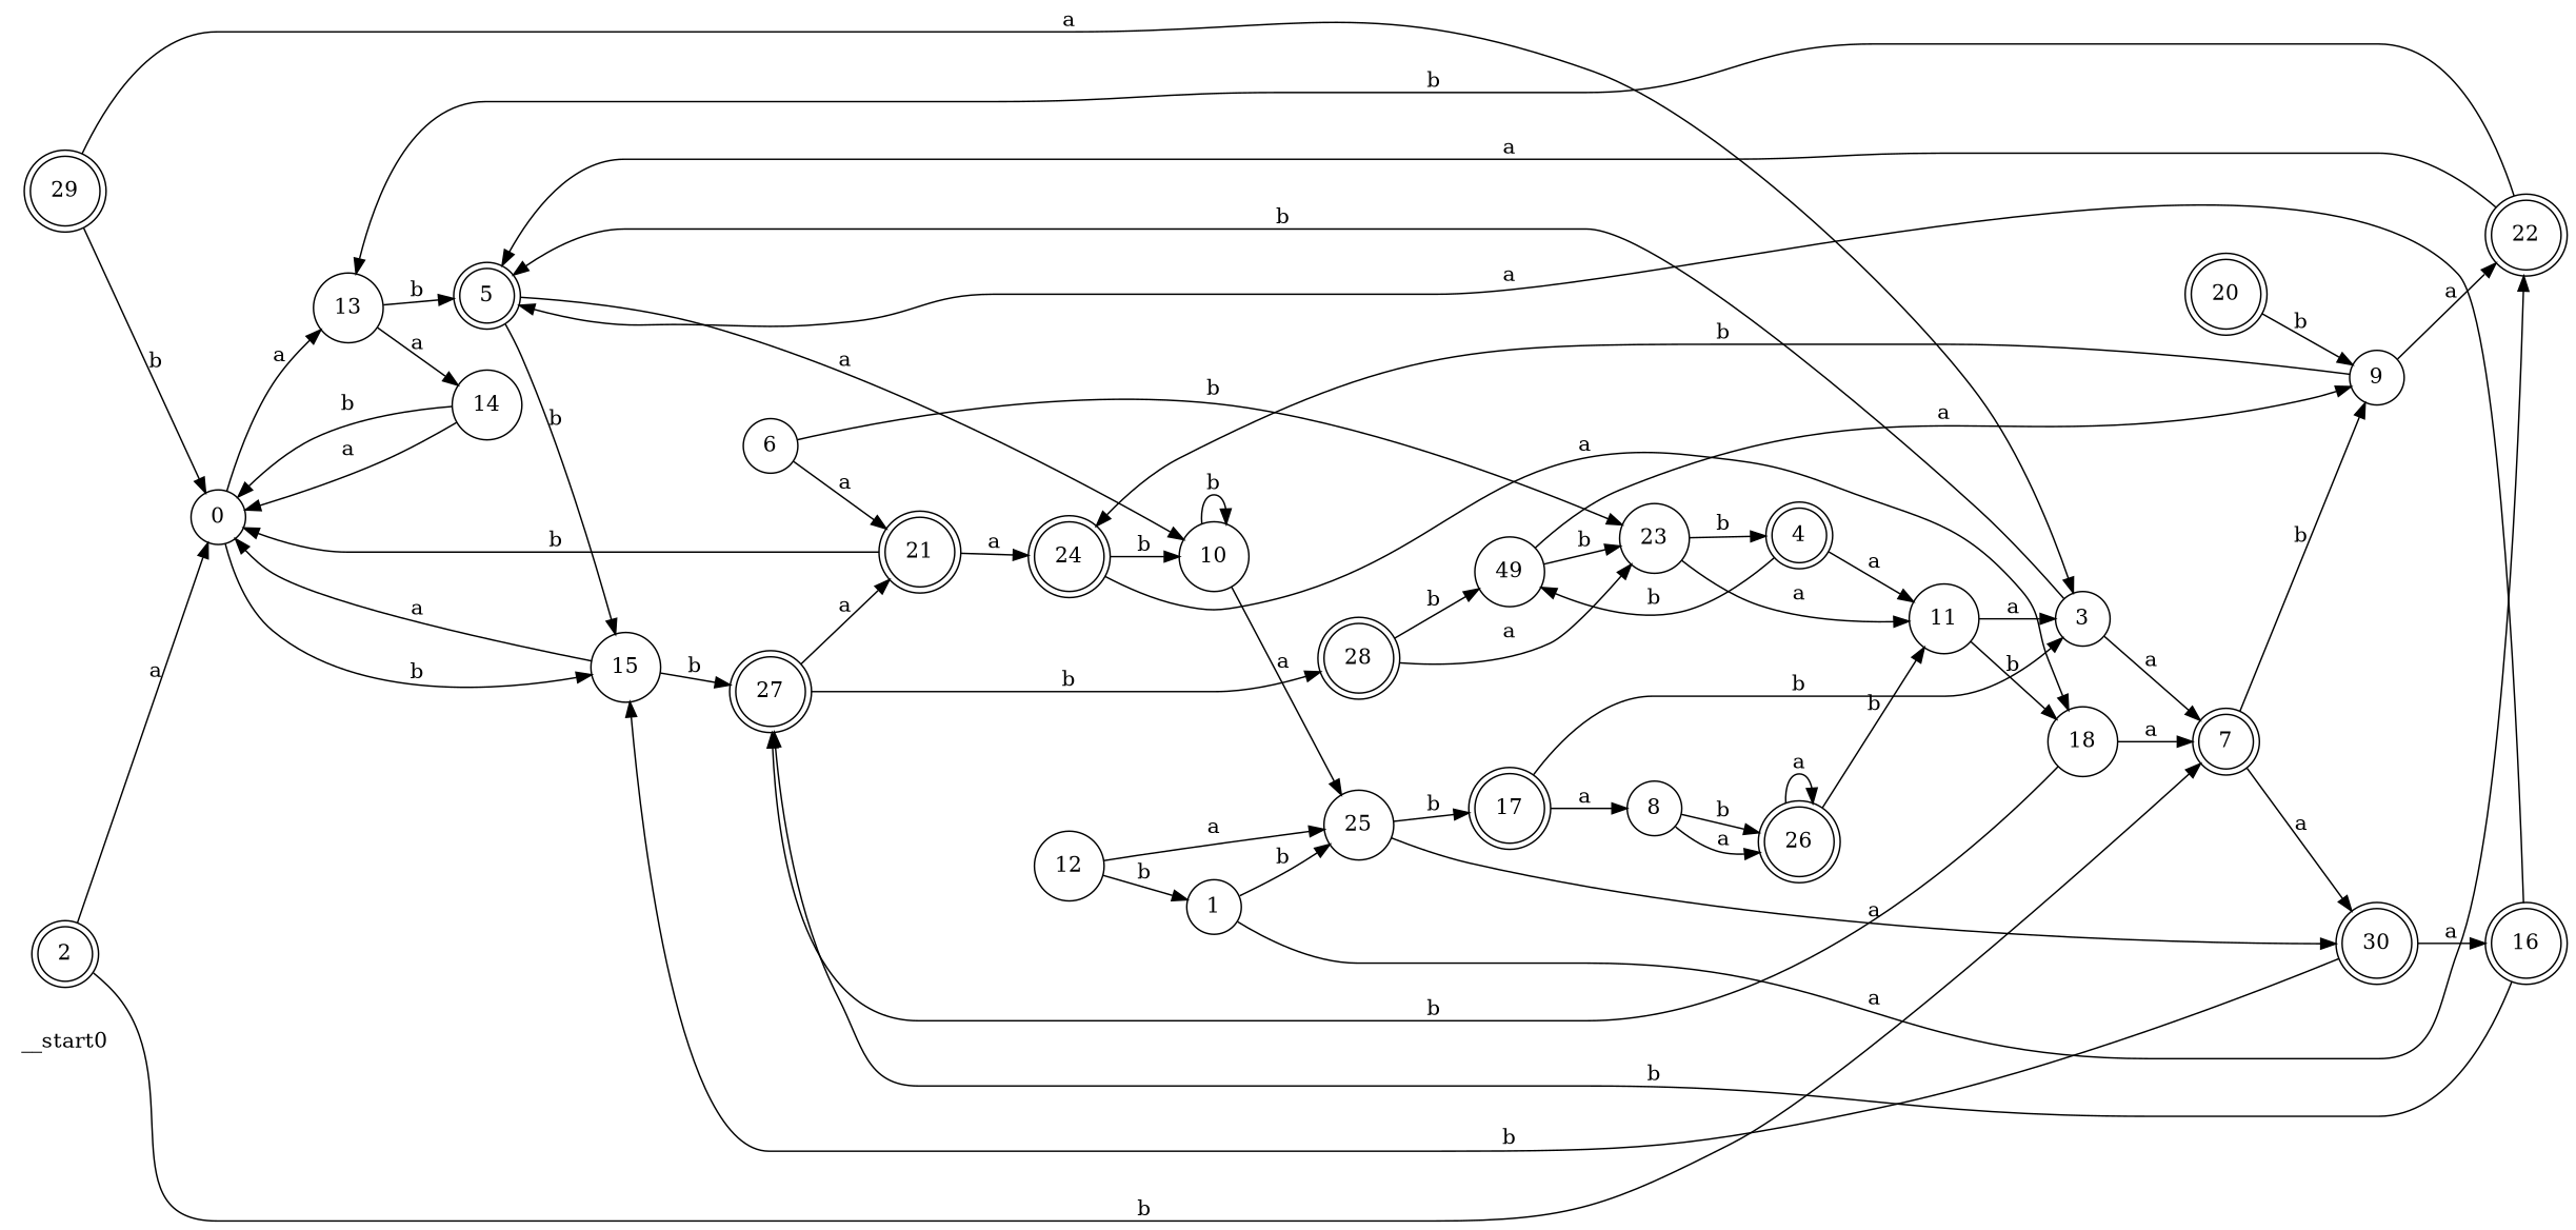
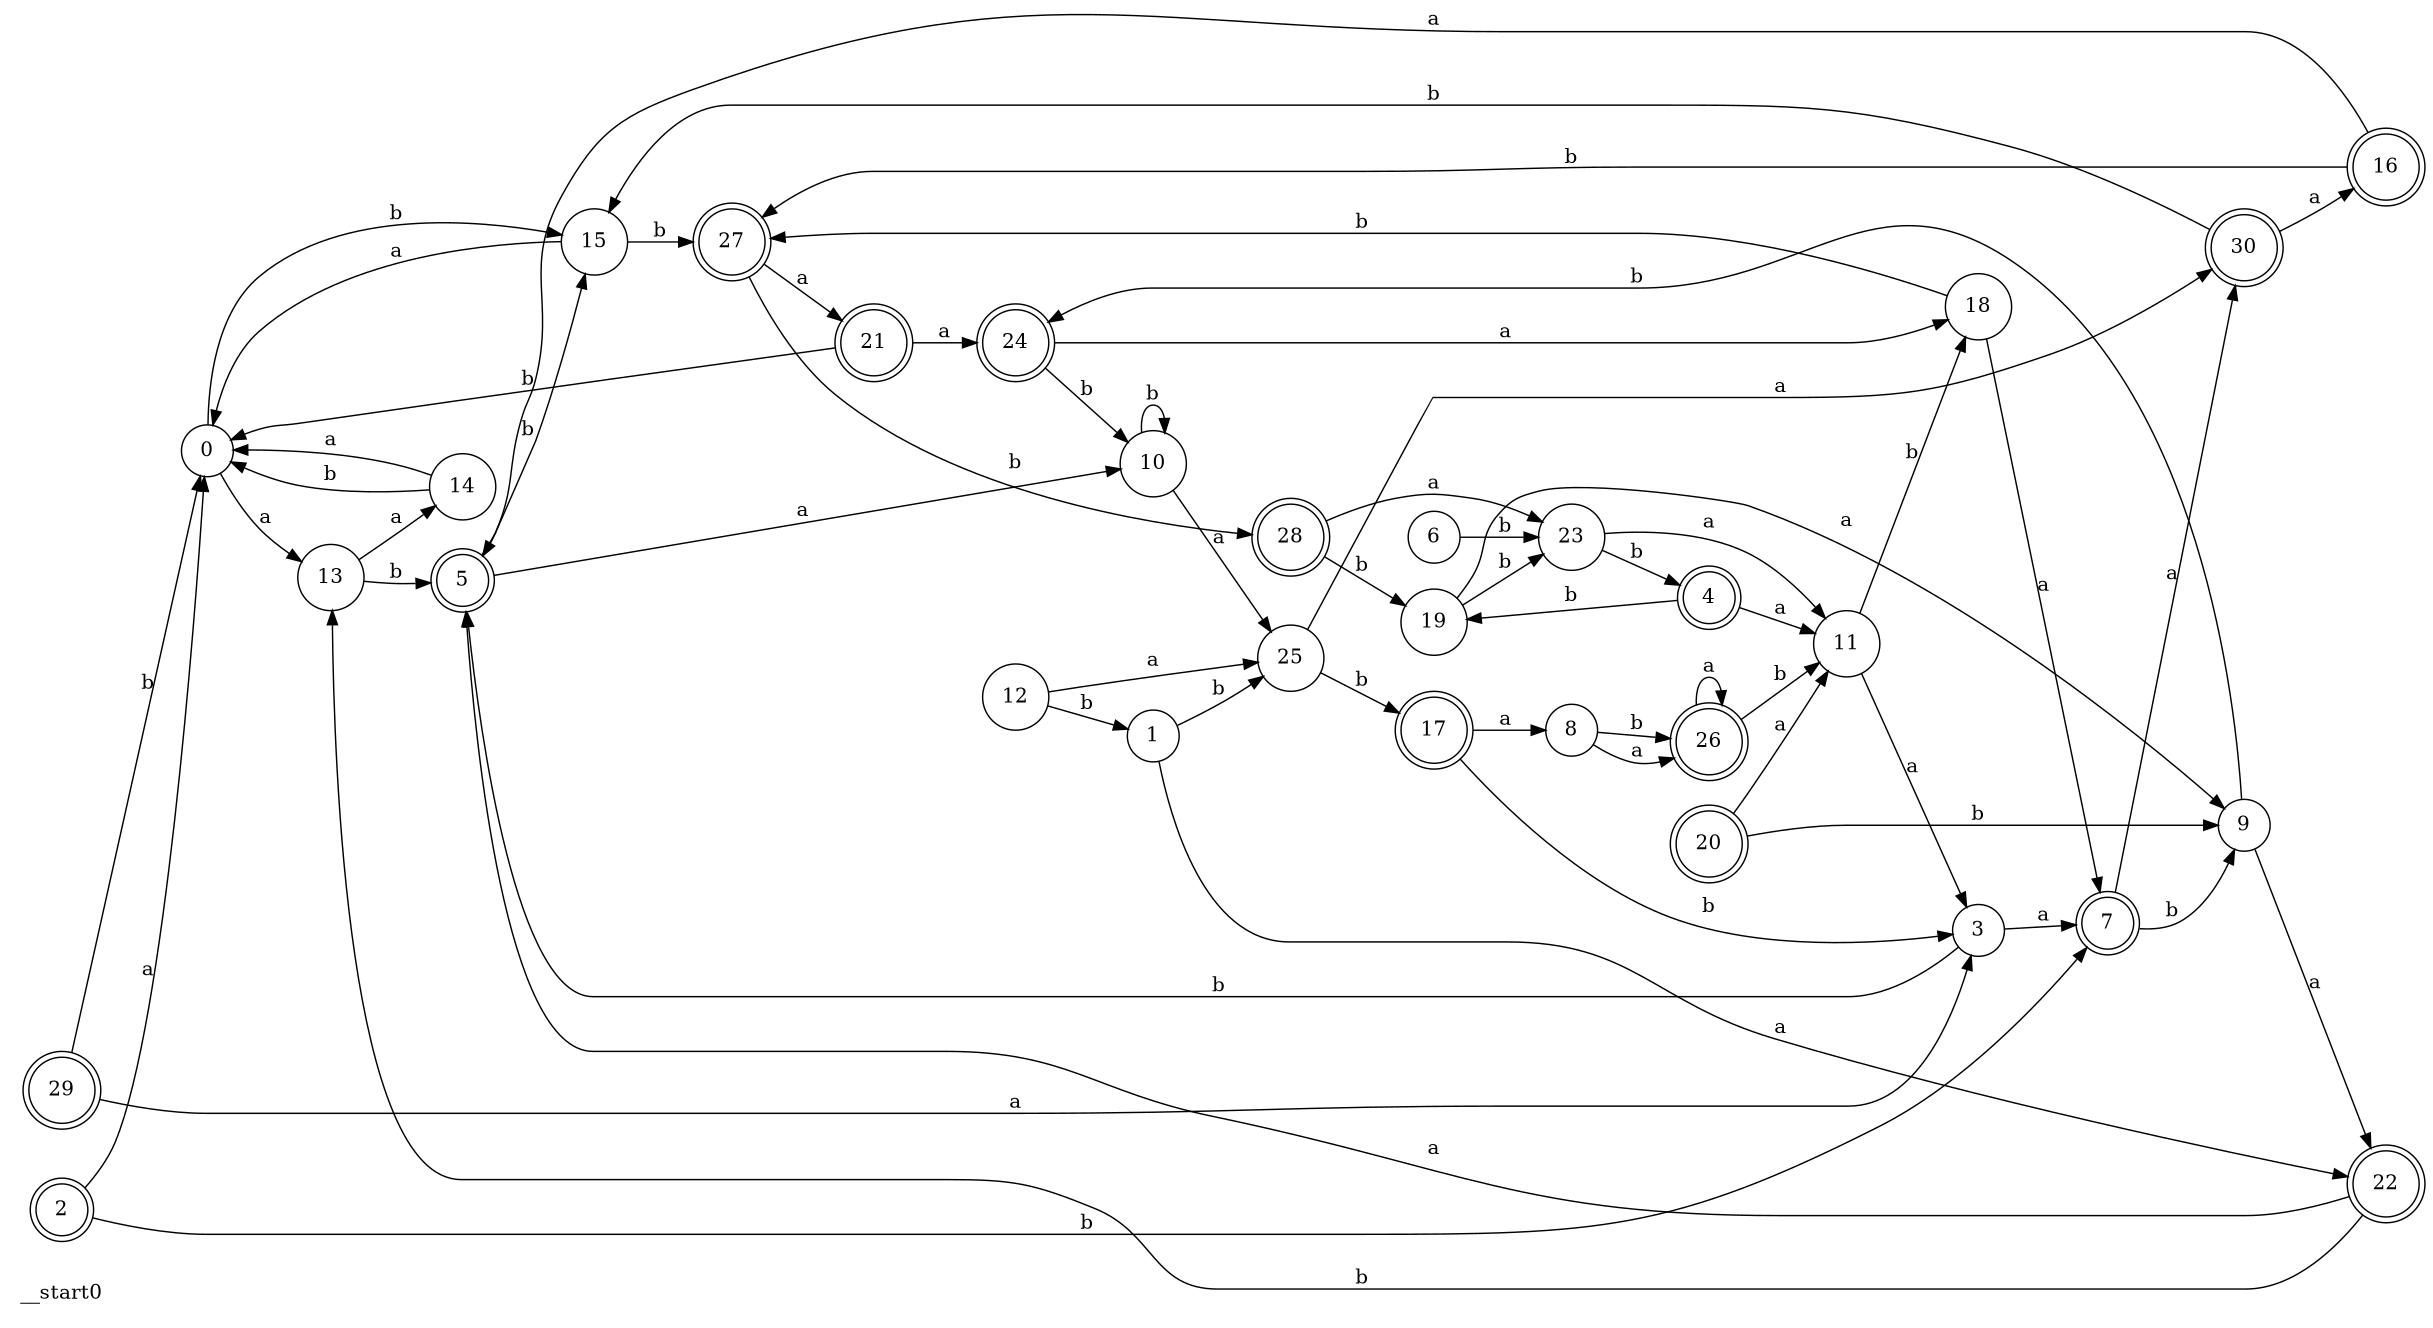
  digraph {
    rankdir=LR
    node [shape=circle color=black fillcolor=white style=filled]
    __start0 [shape=none color="" fillcolor="" style=""]
    n2 [label=0]
    n3 [label=13]
    n4 [label=15]
    n5 [label=5 shape=doublecircle style="rounded,filled"]
    n6 [label=14]
    n7 [label=27 shape=doublecircle style="rounded,filled"]
    n8 [label=1]
    n9 [label=22 shape=doublecircle style="rounded,filled"]
    n10 [label=25]
    n11 [label=30 shape=doublecircle style="rounded,filled"]
    n12 [label=17 shape=doublecircle style="rounded,filled"]
    n13 [label=2 shape=doublecircle style="rounded,filled"]
    n14 [label=7 shape=doublecircle]
    n15 [label=9]
    n16 [label=3]
    n17 [label=10]
    n18 [label=4 shape=doublecircle style="rounded,filled"]
    n19 [label=11]
-   n20 [label=49]
+   n20 [label=19]
    n21 [label=18]
    n22 [label=23]
    n23 [label=6]
    n24 [label=21 shape=doublecircle style="rounded,filled"]
    n25 [label=24 shape=doublecircle style="rounded,filled"]
    n26 [label=16 shape=doublecircle style="rounded,filled"]
    n27 [label=8]
    n28 [label=26 shape=doublecircle style="rounded,filled"]
    n29 [label=12]
    n30 [label=28 shape=doublecircle style="rounded,filled"]
    n31 [label=20 shape=doublecircle style="rounded,filled"]
    n32 [label=29 shape=doublecircle style="rounded,filled"]
    n2 -> n3 [label=a]
    n2 -> n4 [label=b]
    n3 -> n5 [label=b]
    n3 -> n6 [label=a]
    n4 -> n2 [label=a]
    n4 -> n7 [label=b]
    n5 -> n4 [label=b]
    n5 -> n17 [label=a]
    n6 -> n2 [label=a]
    n6 -> n2 [label=b]
    n7 -> n24 [label=a]
    n7 -> n30 [label=b]
    n8 -> n9 [label=a]
    n8 -> n10 [label=b]
    n9 -> n3 [label=b]
    n9 -> n5 [label=a]
    n10 -> n11 [label=a]
    n10 -> n12 [label=b]
    n11 -> n4 [label=b]
    n11 -> n26 [label=a]
    n12 -> n16 [label=b]
    n12 -> n27 [label=a]
    n13 -> n2 [label=a]
    n13 -> n14 [label=b]
    n14 -> n11 [label=a]
    n14 -> n15 [label=b]
    n15 -> n9 [label=a]
    n15 -> n25 [label=b]
    n16 -> n5 [label=b]
    n16 -> n14 [label=a]
    n17 -> n10 [label=a]
    n17 -> n17 [label=b]
    n18 -> n19 [label=a]
    n18 -> n20 [label=b]
    n19 -> n16 [label=a]
    n19 -> n21 [label=b]
    n20 -> n15 [label=a]
    n20 -> n22 [label=b]
    n21 -> n7 [label=b]
    n21 -> n14 [label=a]
    n22 -> n18 [label=b]
    n22 -> n19 [label=a]
    n23 -> n22 [label=b]
-   n23 -> n24 [label=a]
    n24 -> n2 [label=b]
    n24 -> n25 [label=a]
    n25 -> n17 [label=b]
    n25 -> n21 [label=a]
    n26 -> n5 [label=a]
    n26 -> n7 [label=b]
    n27 -> n28 [label=a]
    n27 -> n28 [label=b]
    n28 -> n19 [label=b]
    n28 -> n28 [label=a]
    n29 -> n8 [label=b]
    n29 -> n10 [label=a]
    n30 -> n20 [label=b]
    n30 -> n22 [label=a]
    n31 -> n15 [label=b]
+   n31 -> n19 [label=a]
    n32 -> n2 [label=b]
    n32 -> n16 [label=a]
  }
